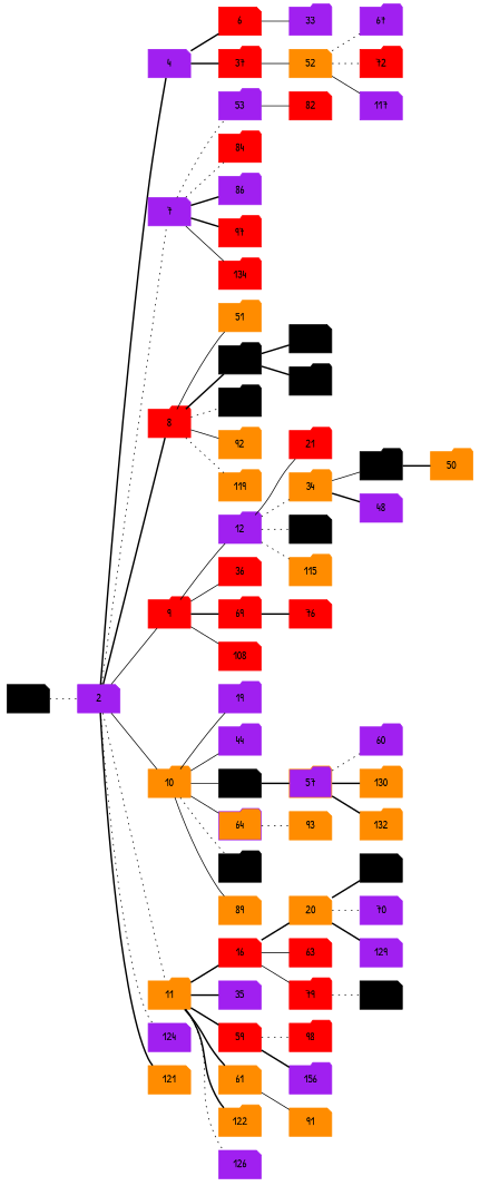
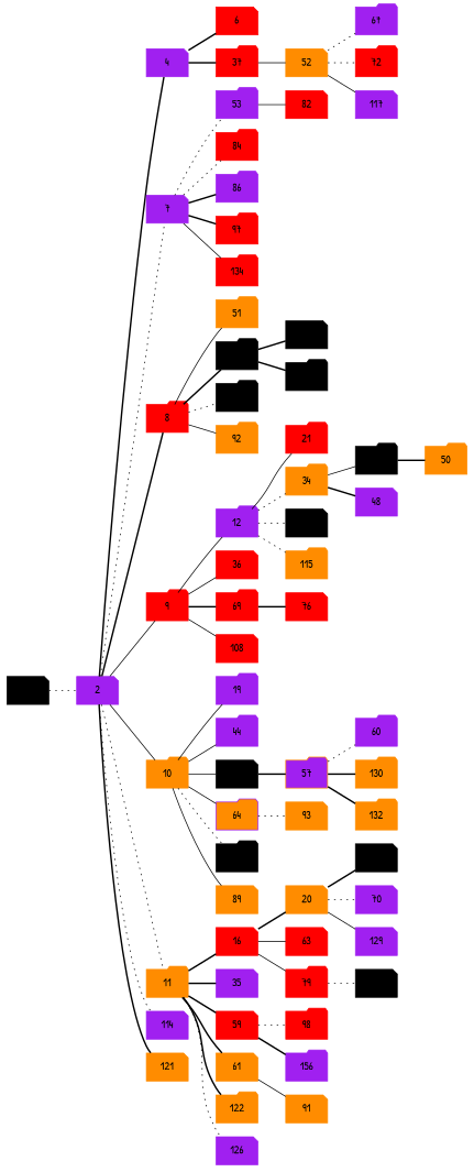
  graph {
    fontname="Patrick Hand"
    rankdir=LR
    node [color=purple fontname="Patrick Hand" shape=folder style=filled]
    edge [fontname="Patrick Hand" style=bold]
    2 [shape=note super="+3+27+31"]
    4 [shape=note]
    7 [shape=note super="+14+139"]
    8 [color=red super="+81+103+32+22"]
    9 [color=red]
    10 [color=darkorange super="+133+18+17+15"]
    11 [color=darkorange super="+73+29+24+113"]
-   114 [shape=note label=124]
+   114 [shape=note]
    121 [color=darkorange shape=note]
    1 [color=black shape=note]
    6 [color=red shape=note]
    37 [color=red super="+135"]
    53
    84 [color=red super="+111"]
    86
    97 [color=red super="+124"]
    134 [color=red]
    51 [color=darkorange]
    58 [color=black super="+65"]
    87 [color=black]
    92 [color=darkorange]
-   119 [color=darkorange]
    12 [super="+90+13"]
    36 [color=red shape=note super="+66"]
    69 [color=red]
    108 [color=red shape=note]
    19 [super="+101+25"]
    44 [super="+80"]
    46 [color=black shape=note]
    64 [fillcolor=darkorange super="+120"]
    75 [color=black]
    89 [color=darkorange shape=note super="+110"]
    16 [color=red shape=note super="+23+78"]
    35 [shape=note super="+56"]
    59 [color=red shape=note super="+85"]
    61 [color=darkorange shape=note]
    122 [color=darkorange]
    126 [shape=note]
-   33 [super="+55"]
    52 [color=darkorange shape=note super="+106+54"]
    82 [color=red shape=note]
    68 [color=black shape=note super="+74"]
    83 [color=black]
    21 [color=red super="+41"]
    34 [color=darkorange]
    38 [color=black shape=note super="+127"]
    115 [color=darkorange]
    76 [color=red shape=note]
    57 [color=darkorange fillcolor=purple]
    93 [color=darkorange shape=note]
    20 [color=darkorange shape=note super="+39"]
    63 [color=red shape=note]
    79 [color=red]
    98 [color=red super="+137"]
    n55 [label=156]
    91 [color=darkorange shape=note]
    40 [color=black]
    48 [shape=note]
    47 [color=black shape=note super="+118"]
    70 [shape=note]
    129 [shape=note]
    128 [color=black shape=note]
    50 [color=darkorange super="+123"]
    67 [super="+107"]
    72 [color=red super="+112"]
    117 [shape=note]
    60
    130 [color=darkorange]
    132 [color=darkorange]
    2 -- 4
    2 -- 7 [style=dotted]
    2 -- 8
    2 -- 9 [style=solid]
    2 -- 10 [style=solid]
    2 -- 11 [style=dotted]
    2 -- 114 [style=dotted]
    2 -- 121
    4 -- 6
    4 -- 37
    7 -- 53 [style=dotted]
    7 -- 84 [style=dotted]
    7 -- 86
    7 -- 97
    7 -- 134 [style=solid]
    8 -- 51 [style=solid]
    8 -- 58
    8 -- 87 [style=dotted]
    8 -- 92 [style=solid]
-   8 -- 119 [style=dotted]
    9 -- 12 [style=solid]
    9 -- 36 [style=solid]
    9 -- 69
    9 -- 108 [style=solid]
    10 -- 19 [style=solid]
    10 -- 44 [style=solid]
    10 -- 46 [style=solid]
    10 -- 64 [style=solid]
    10 -- 75 [style=dotted]
    10 -- 89 [style=solid]
    11 -- 16
    11 -- 35
    11 -- 59
    11 -- 61
    11 -- 122
    11 -- 126 [style=dotted]
    1 -- 2 [style=dotted]
-   6 -- 33 [style=solid]
    37 -- 52 [style=solid]
    53 -- 82 [style=solid]
    58 -- 68
    58 -- 83
    12 -- 21 [style=solid]
    12 -- 34 [style=dotted]
    12 -- 38 [style=dotted]
    12 -- 115 [style=dotted]
    69 -- 76
    46 -- 57
    64 -- 93 [style=dotted]
    16 -- 20
    16 -- 63 [style=solid]
    16 -- 79 [style=solid]
    59 -- 98 [style=dotted]
    59 -- n55
    61 -- 91 [style=solid]
    52 -- 67 [style=dotted]
    52 -- 72 [style=dotted]
    52 -- 117 [style=solid]
    34 -- 40 [style=solid]
    34 -- 48
    57 -- 60 [style=dotted]
    57 -- 130
    57 -- 132
    20 -- 47
    20 -- 70 [style=dotted]
-   20 -- 129
+   20 -- 129 [style=solid]
    79 -- 128 [style=dotted]
    40 -- 50
  }
